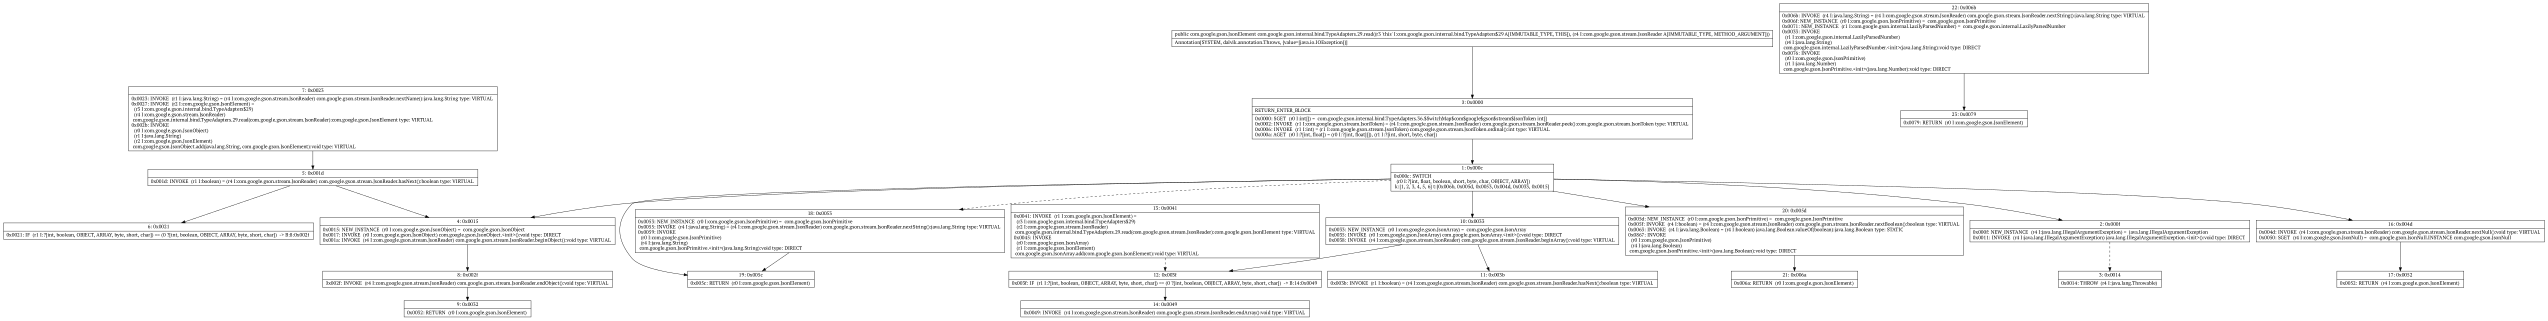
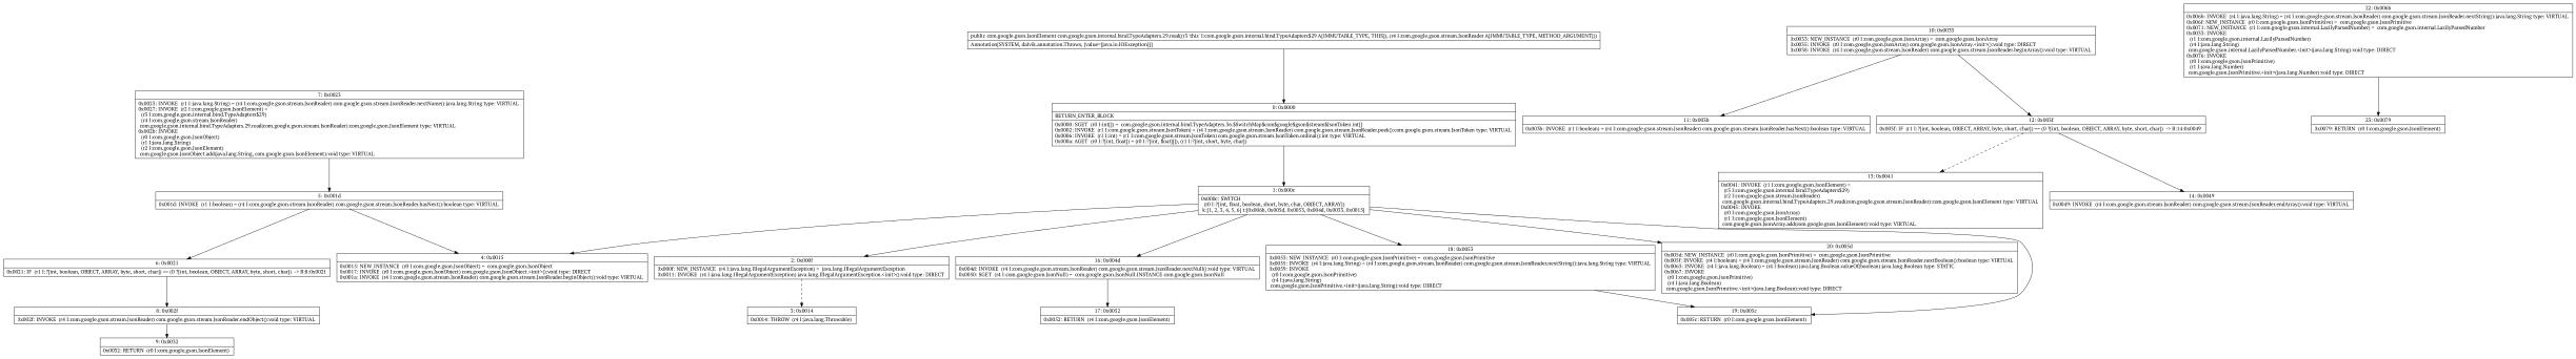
  digraph {
    fontname="PT Serif"
    node [fontname="PT Serif" shape=record]
    edge [fontname="PT Serif"]
    n1 [label="{0\:\ 0x0000|RETURN_ENTER_BLOCK\l|0x0000: SGET  (r0 I:int[]) =  com.google.gson.internal.bind.TypeAdapters.36.$SwitchMap$com$google$gson$stream$JsonToken int[] \l0x0002: INVOKE  (r1 I:com.google.gson.stream.JsonToken) = (r4 I:com.google.gson.stream.JsonReader) com.google.gson.stream.JsonReader.peek():com.google.gson.stream.JsonToken type: VIRTUAL \l0x0006: INVOKE  (r1 I:int) = (r1 I:com.google.gson.stream.JsonToken) com.google.gson.stream.JsonToken.ordinal():int type: VIRTUAL \l0x000a: AGET  (r0 I:?[int, float]) = (r0 I:?[int, float][]), (r1 I:?[int, short, byte, char]) \l}"]
    n2 [label="{1\:\ 0x000c|0x000c: SWITCH  \l  (r0 I:?[int, float, boolean, short, byte, char, OBJECT, ARRAY])\l k:[1, 2, 3, 4, 5, 6] t:[0x006b, 0x005d, 0x0053, 0x004d, 0x0033, 0x0015] \l}"]
    n3 [label="{2\:\ 0x000f|0x000f: NEW_INSTANCE  (r4 I:java.lang.IllegalArgumentException) =  java.lang.IllegalArgumentException \l0x0011: INVOKE  (r4 I:java.lang.IllegalArgumentException) java.lang.IllegalArgumentException.\<init\>():void type: DIRECT \l}"]
    n4 [label="{4\:\ 0x0015|0x0015: NEW_INSTANCE  (r0 I:com.google.gson.JsonObject) =  com.google.gson.JsonObject \l0x0017: INVOKE  (r0 I:com.google.gson.JsonObject) com.google.gson.JsonObject.\<init\>():void type: DIRECT \l0x001a: INVOKE  (r4 I:com.google.gson.stream.JsonReader) com.google.gson.stream.JsonReader.beginObject():void type: VIRTUAL \l}"]
    n5 [label="{10\:\ 0x0033|0x0033: NEW_INSTANCE  (r0 I:com.google.gson.JsonArray) =  com.google.gson.JsonArray \l0x0035: INVOKE  (r0 I:com.google.gson.JsonArray) com.google.gson.JsonArray.\<init\>():void type: DIRECT \l0x0038: INVOKE  (r4 I:com.google.gson.stream.JsonReader) com.google.gson.stream.JsonReader.beginArray():void type: VIRTUAL \l}"]
    n6 [label="{16\:\ 0x004d|0x004d: INVOKE  (r4 I:com.google.gson.stream.JsonReader) com.google.gson.stream.JsonReader.nextNull():void type: VIRTUAL \l0x0050: SGET  (r4 I:com.google.gson.JsonNull) =  com.google.gson.JsonNull.INSTANCE com.google.gson.JsonNull \l}"]
    n7 [label="{18\:\ 0x0053|0x0053: NEW_INSTANCE  (r0 I:com.google.gson.JsonPrimitive) =  com.google.gson.JsonPrimitive \l0x0055: INVOKE  (r4 I:java.lang.String) = (r4 I:com.google.gson.stream.JsonReader) com.google.gson.stream.JsonReader.nextString():java.lang.String type: VIRTUAL \l0x0059: INVOKE  \l  (r0 I:com.google.gson.JsonPrimitive)\l  (r4 I:java.lang.String)\l com.google.gson.JsonPrimitive.\<init\>(java.lang.String):void type: DIRECT \l}"]
-   n8 [label="{20\:\ 0x005d|0x005d: NEW_INSTANCE  (r0 I:com.google.gson.JsonPrimitive) =  com.google.gson.JsonPrimitive \l0x005f: INVOKE  (r4 I:boolean) = (r4 I:com.google.gson.stream.JsonReader) com.google.gson.stream.JsonReader.nextBoolean():boolean type: VIRTUAL \l0x0063: INVOKE  (r4 I:java.lang.Boolean) = (r4 I:boolean) java.lang.Boolean.valueOf(boolean):java.lang.Boolean type: STATIC \l0x0867: INVOKE  \l  (r0 I:com.google.gson.JsonPrimitive)\l  (r4 I:java.lang.Boolean)\l com.google.gson.JsonPrimitive.\<init\>(java.lang.Boolean):void type: DIRECT \l}"]
+   n8 [label="{20\:\ 0x005d|0x005d: NEW_INSTANCE  (r0 I:com.google.gson.JsonPrimitive) =  com.google.gson.JsonPrimitive \l0x005f: INVOKE  (r4 I:boolean) = (r4 I:com.google.gson.stream.JsonReader) com.google.gson.stream.JsonReader.nextBoolean():boolean type: VIRTUAL \l0x0063: INVOKE  (r4 I:java.lang.Boolean) = (r4 I:boolean) java.lang.Boolean.valueOf(boolean):java.lang.Boolean type: STATIC \l0x0067: INVOKE  \l  (r0 I:com.google.gson.JsonPrimitive)\l  (r4 I:java.lang.Boolean)\l com.google.gson.JsonPrimitive.\<init\>(java.lang.Boolean):void type: DIRECT \l}"]
    n9 [label="{19\:\ 0x005c|0x005c: RETURN  (r0 I:com.google.gson.JsonElement) \l}"]
    n10 [label="{3\:\ 0x0014|0x0014: THROW  (r4 I:java.lang.Throwable) \l}"]
    n11 [label="{11\:\ 0x003b|0x003b: INVOKE  (r1 I:boolean) = (r4 I:com.google.gson.stream.JsonReader) com.google.gson.stream.JsonReader.hasNext():boolean type: VIRTUAL \l}"]
    n12 [label="{12\:\ 0x003f|0x003f: IF  (r1 I:?[int, boolean, OBJECT, ARRAY, byte, short, char]) == (0 ?[int, boolean, OBJECT, ARRAY, byte, short, char])  \-\> B:14:0x0049 \l}"]
    n13 [label="{17\:\ 0x0052|0x0052: RETURN  (r4 I:com.google.gson.JsonElement) \l}"]
-   n14 [label="{21\:\ 0x006a|0x006a: RETURN  (r0 I:com.google.gson.JsonElement) \l}"]
    n15 [label="{22\:\ 0x006b|0x006b: INVOKE  (r4 I:java.lang.String) = (r4 I:com.google.gson.stream.JsonReader) com.google.gson.stream.JsonReader.nextString():java.lang.String type: VIRTUAL \l0x006f: NEW_INSTANCE  (r0 I:com.google.gson.JsonPrimitive) =  com.google.gson.JsonPrimitive \l0x0071: NEW_INSTANCE  (r1 I:com.google.gson.internal.LazilyParsedNumber) =  com.google.gson.internal.LazilyParsedNumber \l0x0033: INVOKE  \l  (r1 I:com.google.gson.internal.LazilyParsedNumber)\l  (r4 I:java.lang.String)\l com.google.gson.internal.LazilyParsedNumber.\<init\>(java.lang.String):void type: DIRECT \l0x0076: INVOKE  \l  (r0 I:com.google.gson.JsonPrimitive)\l  (r1 I:java.lang.Number)\l com.google.gson.JsonPrimitive.\<init\>(java.lang.Number):void type: DIRECT \l}"]
    n16 [label="{23\:\ 0x0079|0x0079: RETURN  (r0 I:com.google.gson.JsonElement) \l}"]
    n17 [label="{5\:\ 0x001d|0x001d: INVOKE  (r1 I:boolean) = (r4 I:com.google.gson.stream.JsonReader) com.google.gson.stream.JsonReader.hasNext():boolean type: VIRTUAL \l}"]
    n18 [label="{6\:\ 0x0021|0x0021: IF  (r1 I:?[int, boolean, OBJECT, ARRAY, byte, short, char]) == (0 ?[int, boolean, OBJECT, ARRAY, byte, short, char])  \-\> B:8:0x002f \l}"]
    n19 [label="{8\:\ 0x002f|0x002f: INVOKE  (r4 I:com.google.gson.stream.JsonReader) com.google.gson.stream.JsonReader.endObject():void type: VIRTUAL \l}"]
    n20 [label="{7\:\ 0x0023|0x0023: INVOKE  (r1 I:java.lang.String) = (r4 I:com.google.gson.stream.JsonReader) com.google.gson.stream.JsonReader.nextName():java.lang.String type: VIRTUAL \l0x0027: INVOKE  (r2 I:com.google.gson.JsonElement) = \l  (r3 I:com.google.gson.internal.bind.TypeAdapters$29)\l  (r4 I:com.google.gson.stream.JsonReader)\l com.google.gson.internal.bind.TypeAdapters.29.read(com.google.gson.stream.JsonReader):com.google.gson.JsonElement type: VIRTUAL \l0x002b: INVOKE  \l  (r0 I:com.google.gson.JsonObject)\l  (r1 I:java.lang.String)\l  (r2 I:com.google.gson.JsonElement)\l com.google.gson.JsonObject.add(java.lang.String, com.google.gson.JsonElement):void type: VIRTUAL \l}"]
    n21 [label="{9\:\ 0x0032|0x0032: RETURN  (r0 I:com.google.gson.JsonElement) \l}"]
    n22 [label="{13\:\ 0x0041|0x0041: INVOKE  (r1 I:com.google.gson.JsonElement) = \l  (r3 I:com.google.gson.internal.bind.TypeAdapters$29)\l  (r2 I:com.google.gson.stream.JsonReader)\l com.google.gson.internal.bind.TypeAdapters.29.read(com.google.gson.stream.JsonReader):com.google.gson.JsonElement type: VIRTUAL \l0x0045: INVOKE  \l  (r0 I:com.google.gson.JsonArray)\l  (r1 I:com.google.gson.JsonElement)\l com.google.gson.JsonArray.add(com.google.gson.JsonElement):void type: VIRTUAL \l}"]
    n23 [label="{14\:\ 0x0049|0x0049: INVOKE  (r4 I:com.google.gson.stream.JsonReader) com.google.gson.stream.JsonReader.endArray():void type: VIRTUAL \l}"]
    n24 [label="{public com.google.gson.JsonElement com.google.gson.internal.bind.TypeAdapters.29.read((r3 'this' I:com.google.gson.internal.bind.TypeAdapters$29 A[IMMUTABLE_TYPE, THIS]), (r4 I:com.google.gson.stream.JsonReader A[IMMUTABLE_TYPE, METHOD_ARGUMENT]))  | Annotation[SYSTEM, dalvik.annotation.Throws, \{value=[java.io.IOException]\}]\l}"]
    n1 -> n2
    n2 -> n3
    n2 -> n4
-   n2 -> n5
    n2 -> n6
-   n2 -> n7 [style=dashed]
+   n2 -> n7
    n2 -> n8
    n2 -> n9
    n3 -> n10 [style=dashed]
    n5 -> n11
    n5 -> n12
    n6 -> n13
    n7 -> n9
-   n8 -> n14
-   n22 -> n12 [style=dashed]
+   n12 -> n22 [style=dashed]
    n12 -> n23
    n15 -> n16
    n17 -> n4
    n17 -> n18
-   n4 -> n19
+   n18 -> n19
    n19 -> n21
    n20 -> n17
    n24 -> n1
  }
